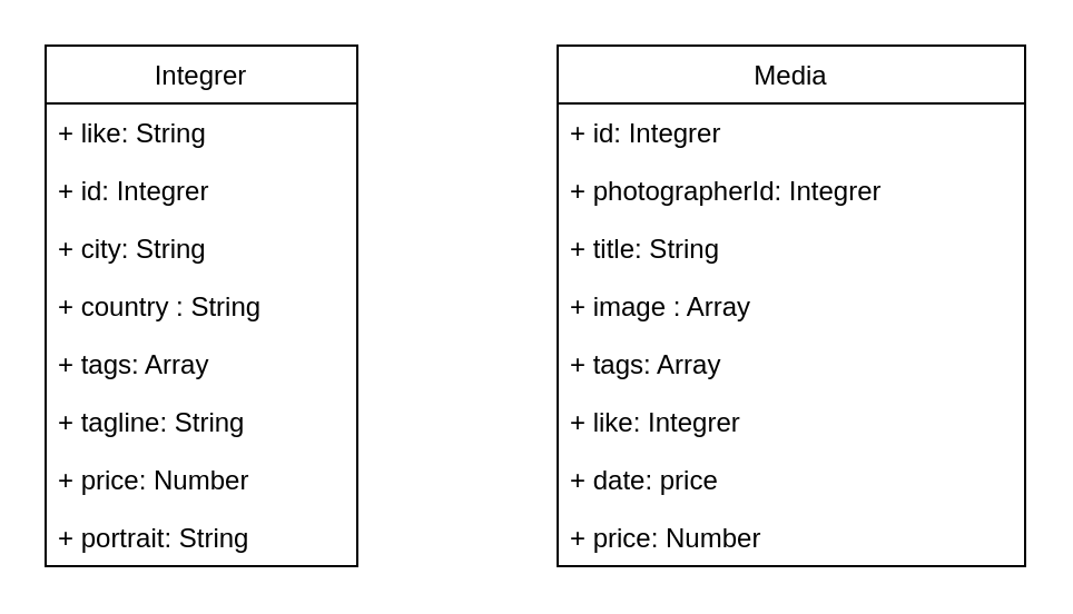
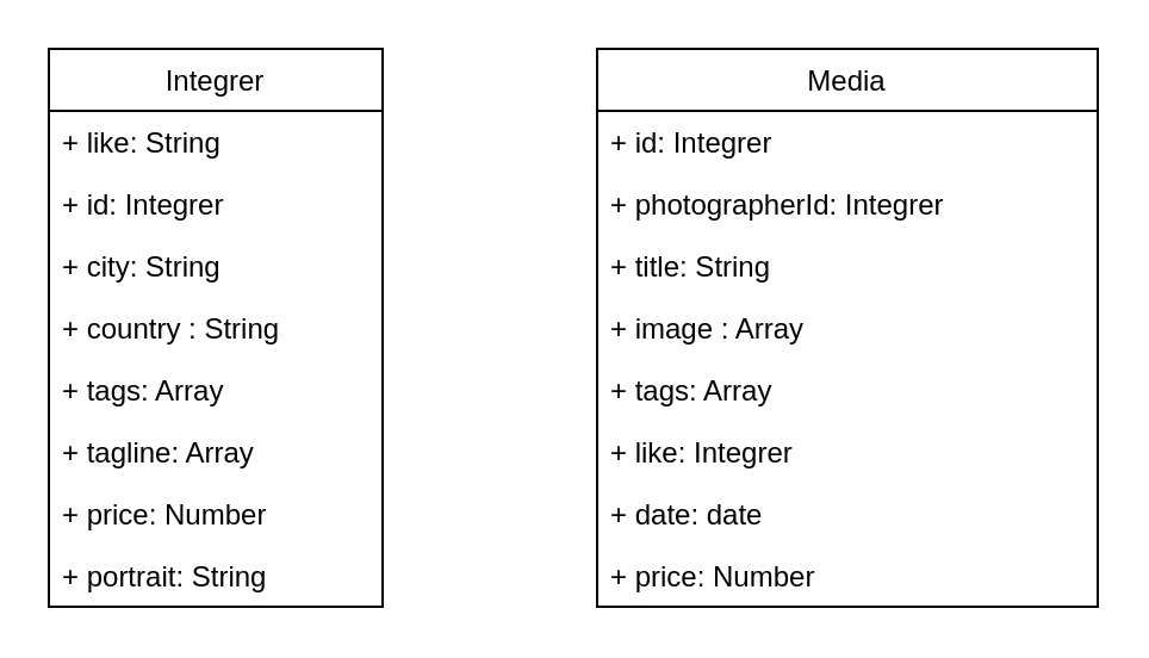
  <mxCell id="0" />
  <mxCell id="1" parent="0" />
  <mxCell id="2" value="Integrer" style="swimlane;fontStyle=0;childLayout=stackLayout;horizontal=1;startSize=26;fillColor=none;horizontalStack=0;resizeParent=1;resizeParentMax=0;resizeLast=0;collapsible=1;marginBottom=0;" parent="1" vertex="1"><mxGeometry x="20" y="20" width="140" height="234" as="geometry" /></mxCell>
  <mxCell id="3" value="+ like: String" style="text;strokeColor=none;fillColor=none;align=left;verticalAlign=top;spacingLeft=4;spacingRight=4;overflow=hidden;rotatable=0;points=[[0,0.5],[1,0.5]];portConstraint=eastwest;" parent="2" vertex="1"><mxGeometry y="26" width="140" height="26" as="geometry" /></mxCell>
  <mxCell id="4" value="+ id: Integrer" style="text;strokeColor=none;fillColor=none;align=left;verticalAlign=top;spacingLeft=4;spacingRight=4;overflow=hidden;rotatable=0;points=[[0,0.5],[1,0.5]];portConstraint=eastwest;" parent="2" vertex="1"><mxGeometry y="52" width="140" height="26" as="geometry" /></mxCell>
  <mxCell id="5" value="+ city: String" style="text;strokeColor=none;fillColor=none;align=left;verticalAlign=top;spacingLeft=4;spacingRight=4;overflow=hidden;rotatable=0;points=[[0,0.5],[1,0.5]];portConstraint=eastwest;" parent="2" vertex="1"><mxGeometry y="78" width="140" height="26" as="geometry" /></mxCell>
  <mxCell id="6" value="+ country : String" style="text;strokeColor=none;fillColor=none;align=left;verticalAlign=top;spacingLeft=4;spacingRight=4;overflow=hidden;rotatable=0;points=[[0,0.5],[1,0.5]];portConstraint=eastwest;" parent="2" vertex="1"><mxGeometry y="104" width="140" height="26" as="geometry" /></mxCell>
  <mxCell id="7" value="+ tags: Array" style="text;strokeColor=none;fillColor=none;align=left;verticalAlign=top;spacingLeft=4;spacingRight=4;overflow=hidden;rotatable=0;points=[[0,0.5],[1,0.5]];portConstraint=eastwest;" parent="2" vertex="1"><mxGeometry y="130" width="140" height="26" as="geometry" /></mxCell>
- <mxCell id="8" value="+ tagline: String" style="text;strokeColor=none;fillColor=none;align=left;verticalAlign=top;spacingLeft=4;spacingRight=4;overflow=hidden;rotatable=0;points=[[0,0.5],[1,0.5]];portConstraint=eastwest;" parent="2" vertex="1"><mxGeometry y="156" width="140" height="26" as="geometry" /></mxCell>
+ <mxCell id="8" value="+ tagline: Array" style="text;strokeColor=none;fillColor=none;align=left;verticalAlign=top;spacingLeft=4;spacingRight=4;overflow=hidden;rotatable=0;points=[[0,0.5],[1,0.5]];portConstraint=eastwest;" parent="2" vertex="1"><mxGeometry y="156" width="140" height="26" as="geometry" /></mxCell>
  <mxCell id="9" value="+ price: Number" style="text;strokeColor=none;fillColor=none;align=left;verticalAlign=top;spacingLeft=4;spacingRight=4;overflow=hidden;rotatable=0;points=[[0,0.5],[1,0.5]];portConstraint=eastwest;" parent="2" vertex="1"><mxGeometry y="182" width="140" height="26" as="geometry" /></mxCell>
  <mxCell id="10" value="+ portrait: String" style="text;strokeColor=none;fillColor=none;align=left;verticalAlign=top;spacingLeft=4;spacingRight=4;overflow=hidden;rotatable=0;points=[[0,0.5],[1,0.5]];portConstraint=eastwest;" parent="2" vertex="1"><mxGeometry y="208" width="140" height="26" as="geometry" /></mxCell>
  <mxCell id="11" value="Media" style="swimlane;fontStyle=0;childLayout=stackLayout;horizontal=1;startSize=26;fillColor=none;horizontalStack=0;resizeParent=1;resizeParentMax=0;resizeLast=0;collapsible=1;marginBottom=0;" parent="1" vertex="1"><mxGeometry x="250" y="20" width="210" height="234" as="geometry" /></mxCell>
  <mxCell id="12" value="+ id: Integrer" style="text;strokeColor=none;fillColor=none;align=left;verticalAlign=top;spacingLeft=4;spacingRight=4;overflow=hidden;rotatable=0;points=[[0,0.5],[1,0.5]];portConstraint=eastwest;" parent="11" vertex="1"><mxGeometry y="26" width="210" height="26" as="geometry" /></mxCell>
  <mxCell id="13" value="+ photographerId: Integrer" style="text;strokeColor=none;fillColor=none;align=left;verticalAlign=top;spacingLeft=4;spacingRight=4;overflow=hidden;rotatable=0;points=[[0,0.5],[1,0.5]];portConstraint=eastwest;" parent="11" vertex="1"><mxGeometry y="52" width="210" height="26" as="geometry" /></mxCell>
  <mxCell id="14" value="+ title: String" style="text;strokeColor=none;fillColor=none;align=left;verticalAlign=top;spacingLeft=4;spacingRight=4;overflow=hidden;rotatable=0;points=[[0,0.5],[1,0.5]];portConstraint=eastwest;" parent="11" vertex="1"><mxGeometry y="78" width="210" height="26" as="geometry" /></mxCell>
  <mxCell id="15" value="+ image : Array" style="text;strokeColor=none;fillColor=none;align=left;verticalAlign=top;spacingLeft=4;spacingRight=4;overflow=hidden;rotatable=0;points=[[0,0.5],[1,0.5]];portConstraint=eastwest;" parent="11" vertex="1"><mxGeometry y="104" width="210" height="26" as="geometry" /></mxCell>
  <mxCell id="16" value="+ tags: Array" style="text;strokeColor=none;fillColor=none;align=left;verticalAlign=top;spacingLeft=4;spacingRight=4;overflow=hidden;rotatable=0;points=[[0,0.5],[1,0.5]];portConstraint=eastwest;" parent="11" vertex="1"><mxGeometry y="130" width="210" height="26" as="geometry" /></mxCell>
  <mxCell id="17" value="+ like: Integrer" style="text;strokeColor=none;fillColor=none;align=left;verticalAlign=top;spacingLeft=4;spacingRight=4;overflow=hidden;rotatable=0;points=[[0,0.5],[1,0.5]];portConstraint=eastwest;" parent="11" vertex="1"><mxGeometry y="156" width="210" height="26" as="geometry" /></mxCell>
- <mxCell id="18" value="+ date: price" style="text;strokeColor=none;fillColor=none;align=left;verticalAlign=top;spacingLeft=4;spacingRight=4;overflow=hidden;rotatable=0;points=[[0,0.5],[1,0.5]];portConstraint=eastwest;" parent="11" vertex="1"><mxGeometry y="182" width="210" height="26" as="geometry" /></mxCell>
+ <mxCell id="18" value="+ date: date" style="text;strokeColor=none;fillColor=none;align=left;verticalAlign=top;spacingLeft=4;spacingRight=4;overflow=hidden;rotatable=0;points=[[0,0.5],[1,0.5]];portConstraint=eastwest;" parent="11" vertex="1"><mxGeometry y="182" width="210" height="26" as="geometry" /></mxCell>
  <mxCell id="19" value="+ price: Number" style="text;strokeColor=none;fillColor=none;align=left;verticalAlign=top;spacingLeft=4;spacingRight=4;overflow=hidden;rotatable=0;points=[[0,0.5],[1,0.5]];portConstraint=eastwest;" parent="11" vertex="1"><mxGeometry y="208" width="210" height="26" as="geometry" /></mxCell>
